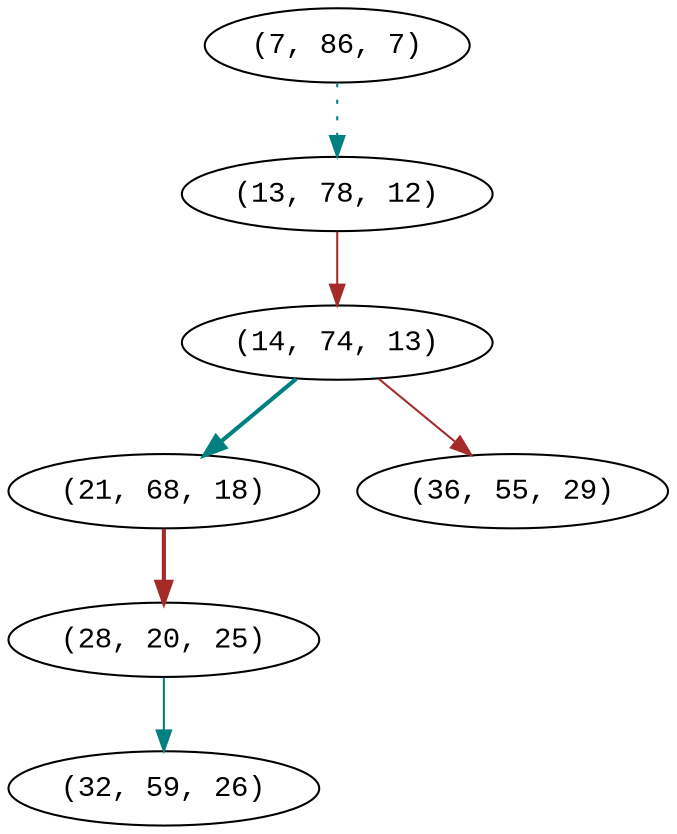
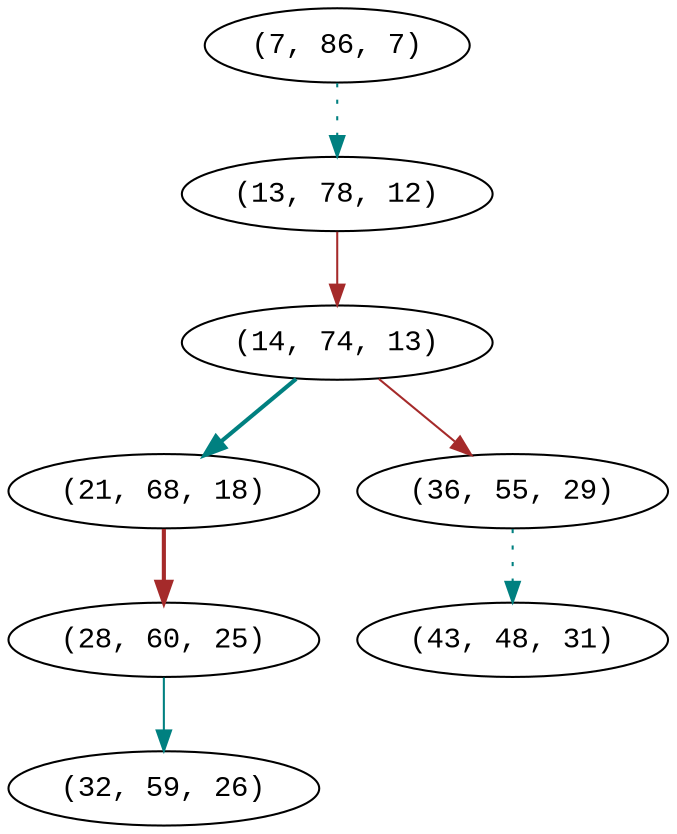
  digraph {
    fontname="Liberation Mono"
    node [fontname="Liberation Mono"]
    edge [color=teal fontname="Liberation Mono" style=solid]
    "(7, 86, 7)"
    "(13, 78, 12)"
    "(14, 74, 13)"
    "(21, 68, 18)"
    "(36, 55, 29)"
-   "(28, 60, 25)" [label="(28, 20, 25)"]
+   "(28, 60, 25)"
    "(32, 59, 26)"
+   "(43, 48, 31)"
    "(7, 86, 7)" -> "(13, 78, 12)" [style=dotted]
    "(13, 78, 12)" -> "(14, 74, 13)" [color=brown]
    "(14, 74, 13)" -> "(21, 68, 18)" [style=bold]
    "(14, 74, 13)" -> "(36, 55, 29)" [color=brown]
    "(21, 68, 18)" -> "(28, 60, 25)" [color=brown style=bold]
+   "(36, 55, 29)" -> "(43, 48, 31)" [style=dotted]
    "(28, 60, 25)" -> "(32, 59, 26)"
  }
